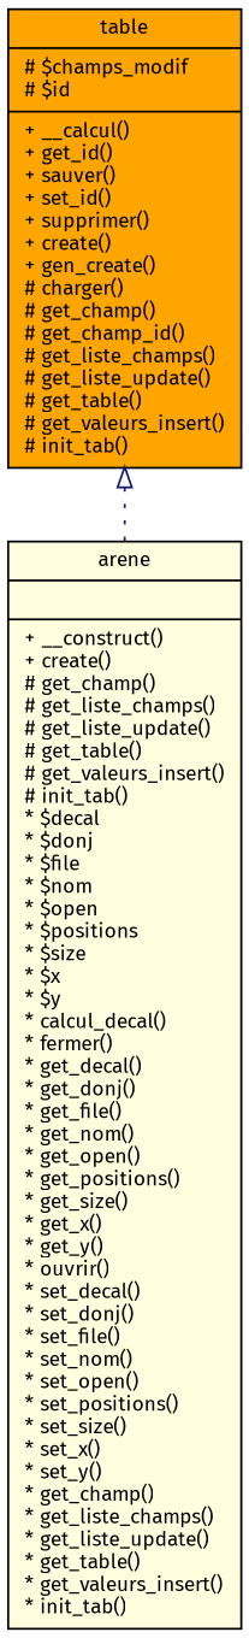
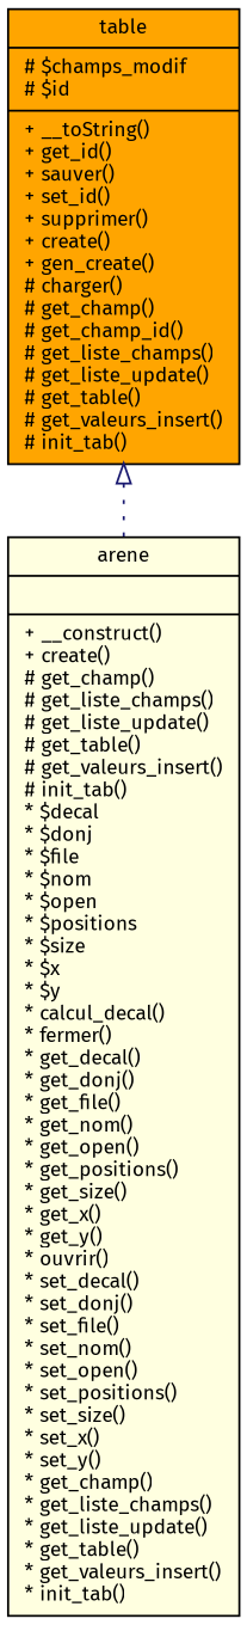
  digraph {
    fontname="Fira Sans"
    node [color=black fontname="Fira Sans" fontsize=10 shape=record style=filled]
    n1 [fillcolor=lightyellow fontcolor=black height=0.2 label="{arene\n||+ __construct()\l+ create()\l# get_champ()\l# get_liste_champs()\l# get_liste_update()\l# get_table()\l# get_valeurs_insert()\l# init_tab()\l* $decal\l* $donj\l* $file\l* $nom\l* $open\l* $positions\l* $size\l* $x\l* $y\l* calcul_decal()\l* fermer()\l* get_decal()\l* get_donj()\l* get_file()\l* get_nom()\l* get_open()\l* get_positions()\l* get_size()\l* get_x()\l* get_y()\l* ouvrir()\l* set_decal()\l* set_donj()\l* set_file()\l* set_nom()\l* set_open()\l* set_positions()\l* set_size()\l* set_x()\l* set_y()\l* get_champ()\l* get_liste_champs()\l* get_liste_update()\l* get_table()\l* get_valeurs_insert()\l* init_tab()\l}" width=0.4]
-   n2 [height=0.2 label="{table\n|# $champs_modif\l# $id\l|+ __calcul()\l+ get_id()\l+ sauver()\l+ set_id()\l+ supprimer()\l+ create()\l+ gen_create()\l# charger()\l# get_champ()\l# get_champ_id()\l# get_liste_champs()\l# get_liste_update()\l# get_table()\l# get_valeurs_insert()\l# init_tab()\l}" width=0.4 fillcolor=orange]
+   n2 [height=0.2 label="{table\n|# $champs_modif\l# $id\l|+ __toString()\l+ get_id()\l+ sauver()\l+ set_id()\l+ supprimer()\l+ create()\l+ gen_create()\l# charger()\l# get_champ()\l# get_champ_id()\l# get_liste_champs()\l# get_liste_update()\l# get_table()\l# get_valeurs_insert()\l# init_tab()\l}" width=0.4 fillcolor=orange]
    n2 -> n1 [arrowtail=empty color=midnightblue dir=back fontname="Fira Sans" fontsize=10 labelfontname=FreeSans labelfontsize=10 style=dotted]
  }
